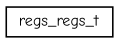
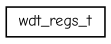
  digraph {
    rankdir=LR
    fontname="Comic Neue"
-   n1 [color=black fillcolor=white fontname="Comic Neue" fontsize=10 height=0.2 label=regs_regs_t shape=record style=filled width=0.4]
+   n1 [color=black fillcolor=white fontname="Comic Neue" fontsize=10 height=0.2 label=wdt_regs_t shape=record style=filled width=0.4]
  }
